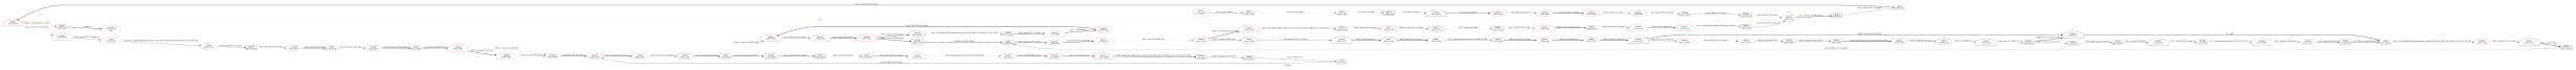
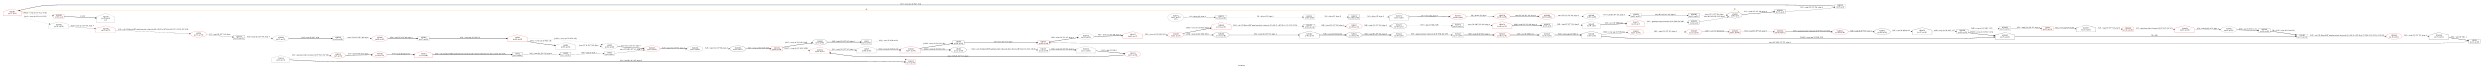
  digraph {
    fontname=Nunito
    label=hexdump
    rankdir=LR
    node [color=red fontname=Nunito shape=box]
    edge [fontname=Nunito style=bold]
    n1 [color=gray40 label="N26370\n(rp:75, ep:0)\nexit" shape=house]
    n2 [color=gray40 label="N26371\n(rp:91, ep:91)\nentry" shape=ellipse]
    n3 [color=gray40 label="N26373\n(rp:90, ep:90)"]
    n4 [color=gray40 label="N26374\n(rp:89, ep:89)"]
    n5 [color=black label="N26375\n(rp:88, ep:88)"]
    n6 [color=black label="N26376\n(rp:87, ep:87)" shape=house]
    n7 [label="N26377\n(rp:86, ep:86)" shape=ellipse]
    n8 [label="N26378\n(rp:85, ep:85)" shape=ellipse]
    n9 [label="N26380\n(rp:84, ep:84)" shape=ellipse]
    n10 [color=gray40 label="N26383\n(rp:83, ep:83)" shape=ellipse]
    n11 [color=gray40 label="N26384\n(rp:82, ep:82)"]
    n12 [color=black label="N26386\n(rp:81, ep:81)"]
    n13 [color=black label="N26390\n(rp:80, ep:5)" shape=ellipse]
    n14 [color=black label="N26391\n(rp:79, ep:4)"]
    n15 [label="N26393\n(rp:77, ep:2)" shape=house]
    n16 [color=gray40 label="N26392\n(rp:78, ep:3)"]
    n17 [color=gray40 label="N26481\n(rp:74, ep:79)" shape=house]
    n18 [label="N26482\n(rp:76, ep:1)"]
    n19 [label="N26395\n(rp:73, ep:77)" shape=house]
    n20 [label="N26396\n(rp:72, ep:75)" shape=ellipse]
    n21 [color=black label="N26397\n(rp:71, ep:73)"]
    n22 [color=gray40 label="N26398\n(rp:70, ep:71)" shape=ellipse]
    n23 [color=gray40 label="N26399\n(rp:69, ep:69)"]
    n24 [label="N26400\n(rp:68, ep:67)" shape=ellipse]
    n25 [color=gray40 label="N26401\n(rp:67, ep:65)"]
    n26 [label="N26402\n(rp:66, ep:63)" shape=house]
    n27 [color=gray40 label="N26483\n(rp:65, ep:62)" shape=house]
    n28 [color=gray40 label="N26405\n(rp:64, ep:60)" shape=ellipse]
    n29 [label="N26407\n(rp:63, ep:59)" shape=ellipse]
    n30 [color=gray40 label="N26408\n(rp:62, ep:58)" shape=ellipse]
    n31 [color=black label="N26409\n(rp:61, ep:57)" shape=ellipse]
    n32 [label="N26410\n(rp:60, ep:56)"]
    n33 [color=black label="N26485\n(rp:9, ep:80)" shape=ellipse]
    n34 [label="N26424\n(rp:59, ep:51)" shape=house]
    n35 [color=black label="N26412\n(rp:8, ep:78)"]
    n36 [color=gray40 label="N26425\n(rp:58, ep:50)" shape=house]
    n37 [label="N26413\n(rp:7, ep:76)"]
    n38 [label="N26426\n(rp:57, ep:49)" shape=house]
    n39 [color=gray40 label="N26414\n(rp:6, ep:74)" shape=house]
    n40 [label="N26415\n(rp:5, ep:72)" shape=ellipse]
    n41 [label="N26416\n(rp:4, ep:70)" shape=ellipse]
    n42 [label="N26417\n(rp:3, ep:68)" shape=house]
    n43 [color=black label="N26419\n(rp:2, ep:66)"]
    n44 [color=black label="N26420\n(rp:1, ep:64)"]
    n45 [color=gray40 label="N26421\n(rp:0, ep:61)"]
    n46 [color=black label="N26487\n(rp:13, ep:55)" shape=ellipse]
    n47 [color=black label="N26488\n(rp:56, ep:21)"]
    n48 [color=gray40 label="N26429\n(rp:12, ep:54)"]
    n49 [label="N26435\n(rp:55, ep:19)"]
    n50 [color=gray40 label="N26430\n(rp:11, ep:53)" shape=house]
    n51 [color=gray40 label="N26436\n(rp:54, ep:18)" shape=ellipse]
    n52 [label="N26431\n(rp:10, ep:52)" shape=ellipse]
    n53 [label="N26437\n(rp:53, ep:17)" shape=house]
    n54 [label="N26438\n(rp:52, ep:16)" shape=ellipse]
    n55 [color=black label="N26489\n(rp:41, ep:48)" shape=ellipse]
    n56 [label="N26490\n(rp:51, ep:15)" shape=house]
    n57 [color=black label="N26440\n(rp:40, ep:47)" shape=house]
    n58 [color=black label="N26470\n(rp:50, ep:14)"]
    n59 [color=black label="N26441\n(rp:39, ep:46)" shape=ellipse]
    n60 [label="N26471\n(rp:49, ep:13)" shape=ellipse]
    n61 [color=gray40 label="N26442\n(rp:38, ep:45)" shape=ellipse]
    n62 [color=gray40 label="N26443\n(rp:37, ep:44)"]
    n63 [label="N26444\n(rp:36, ep:43)" shape=ellipse]
    n64 [color=gray40 label="N26445\n(rp:35, ep:42)" shape=ellipse]
    n65 [color=black label="N26446\n(rp:34, ep:41)" shape=house]
    n66 [label="N26491\n(rp:33, ep:40)" shape=ellipse]
    n67 [color=black label="N26462\n(rp:25, ep:26)" shape=house]
    n68 [label="N26448\n(rp:32, ep:39)" shape=ellipse]
    n69 [color=gray40 label="N26463\n(rp:17, ep:24)"]
    n70 [label="N26449\n(rp:31, ep:38)"]
    n71 [label="N26465\n(rp:16, ep:23)" shape=ellipse]
    n72 [label="N26450\n(rp:30, ep:37)"]
    n73 [label="N26451\n(rp:29, ep:36)" shape=ellipse]
    n74 [color=black label="N26452\n(rp:28, ep:35)" shape=ellipse]
    n75 [color=black label="N26453\n(rp:27, ep:34)" shape=house]
    n76 [color=black label="N26454\n(rp:26, ep:33)"]
    n77 [color=gray40 label="N26493\n(rp:24, ep:32)"]
    n78 [label="N26456\n(rp:23, ep:31)"]
    n79 [color=black label="N26457\n(rp:22, ep:30)" shape=house]
    n80 [label="N26458\n(rp:21, ep:29)"]
    n81 [label="N26459\n(rp:20, ep:28)" shape=house]
    n82 [color=gray40 label="N26460\n(rp:19, ep:27)" shape=ellipse]
    n83 [color=black label="N26461\n(rp:18, ep:25)"]
    n84 [color=black label="N26466\n(rp:15, ep:22)" shape=house]
    n85 [color=black label="N26467\n(rp:14, ep:20)"]
    n86 [color=black label="N26472\n(rp:48, ep:12)" shape=ellipse]
    n87 [color=black label="N26473\n(rp:47, ep:11)"]
    n88 [label="N26474\n(rp:46, ep:10)" shape=house]
    n89 [color=gray40 label="N26475\n(rp:45, ep:9)"]
    n90 [color=gray40 label="N26476\n(rp:44, ep:8)" shape=house]
    n91 [label="N26477\n(rp:43, ep:7)" shape=house]
    n92 [color=black label="N26478\n(rp:42, ep:6)"]
    n2 -> n3 [label="%3 = alloca i8*, align 8" style=solid]
    n3 -> n4 [label="%4 = alloca i32, align 4" style=dotted]
    n4 -> n5 [label="%5 = alloca i8*, align 8" style=dotted]
    n5 -> n6 [label="%6 = alloca i32, align 4" style=dotted]
    n6 -> n7 [label="%7 = alloca i32, align 4"]
    n7 -> n8 [label="%8 = alloca i32, align 4" style=solid]
    n8 -> n9 [label="store i8* %0, i8** %3, align 8"]
    n9 -> n10 [label="store i32 %1, i32* %4, align 4" style=dotted]
    n10 -> n11 [label="%9 = load i8*, i8** %3, align 8" style=dotted]
    n11 -> n12 [label="store i8* %9, i8** %5, align 8" style=solid]
    n12 -> n13 [label="store i32 0, i32* %6, align 4" style=dotted]
    n13 -> n13 [color=orange label="@" style=solid]
    n13 -> n14 [label="%11 = load i32, i32* %6, align 4"]
    n13 -> n15 [color=orange label="@" style=solid]
    n14 -> n16 [label="%12 = load i32, i32* %4, align 4" style=solid]
    n15 -> n17 [label="[%13 = icmp ult i32 %11, %12]" style=dotted]
    n15 -> n18 [label="[!(%13 = icmp ult i32 %11, %12)]" style=dotted]
    n16 -> n15 [label="%13 = icmp ult i32 %11, %12"]
    n17 -> n19 [label="%15 = load i32, i32* %6, align 4" style=solid]
    n18 -> n1 [label="ret void"]
    n19 -> n20 [label="%16 = call i32 @printf(i8* getelementptr inbounds ([6 x i8], [6 x i8]* @.str.69, i32 0, i32 0), i32 %15)" style=solid]
    n20 -> n21 [label="%17 = load i32, i32* %4, align 4" style=solid]
    n21 -> n22 [label="%18 = load i32, i32* %6, align 4" style=dotted]
    n22 -> n23 [label="%19 = sub i32 %17, %18"]
    n23 -> n24 [label="store i32 %19, i32* %8, align 4" style=dotted]
    n24 -> n25 [label="%20 = load i32, i32* %8, align 4"]
    n25 -> n26 [label="%21 = icmp sgt i32 %20, 16"]
    n26 -> n27 [label="[%21 = icmp sgt i32 %20, 16]"]
    n26 -> n28 [label="[!(%21 = icmp sgt i32 %20, 16)]" style=dotted]
    n27 -> n28 [label="store i32 16, i32* %8, align 4" style=dotted]
    n28 -> n29 [label="store i32 0, i32* %7, align 4"]
    n29 -> n30 [label="%25 = load i32, i32* %7, align 4"]
    n30 -> n31 [label="%26 = load i32, i32* %8, align 4" style=dotted]
    n31 -> n32 [label="%27 = icmp slt i32 %25, %26"]
    n32 -> n33 [label="[%27 = icmp slt i32 %25, %26]"]
    n32 -> n34 [label="[!(%27 = icmp slt i32 %25, %26)]" style=dotted]
    n33 -> n35 [label="%29 = load i32, i32* %7, align 4"]
    n34 -> n36 [label="%41 = load i32, i32* %7, align 4" style=solid]
    n35 -> n37 [label="%30 = sext i32 %29 to i64" style=dotted]
    n36 -> n38 [label="%42 = icmp slt i32 %41, 16"]
-   n37 -> n39 [label="%31 = load i8*, i8** %5, align 8"]
+   n39 -> n37 [label="%31 = load i8*, i8** %5, align 8"]
    n38 -> n46 [label="[%42 = icmp slt i32 %41, 16]"]
    n38 -> n47 [label="[!(%42 = icmp slt i32 %41, 16)]"]
    n39 -> n40 [label="%32 = getelementptr inbounds i8, i8* %31, i64 %30" style=dotted]
    n40 -> n41 [label="%33 = load i8, i8* %32, align 1"]
    n41 -> n42 [label="%34 = zext i8 %33 to i32"]
    n42 -> n43 [label="%35 = call i32 @printf(i8* getelementptr inbounds ([6 x i8], [6 x i8]* @.str.70, i32 0, i32 0), i32 %34)"]
    n43 -> n44 [label="%37 = load i32, i32* %7, align 4" style=solid]
    n44 -> n45 [label="%38 = add i32 %37, 1" style=solid]
    n45 -> n29 [label="store i32 %38, i32* %7, align 4" style=solid]
    n46 -> n48 [label="%44 = call i32 @printf(i8* getelementptr inbounds ([4 x i8], [4 x i8]* @.str.71, i32 0, i32 0))" style=dotted]
    n47 -> n49 [label="store i32 0, i32* %7, align 4"]
    n48 -> n50 [label="%46 = load i32, i32* %7, align 4"]
    n49 -> n51 [label="%50 = load i32, i32* %7, align 4"]
    n50 -> n52 [label="%47 = add i32 %46, 1"]
    n51 -> n53 [label="%51 = load i32, i32* %8, align 4"]
    n52 -> n34 [label="store i32 %47, i32* %7, align 4"]
    n53 -> n54 [label="%52 = icmp slt i32 %50, %51" style=dotted]
    n54 -> n55 [label="[%52 = icmp slt i32 %50, %51]" style=solid]
    n54 -> n56 [label="[!(%52 = icmp slt i32 %50, %51)]"]
    n55 -> n57 [label="%54 = load i32, i32* %7, align 4" style=solid]
    n56 -> n58 [label="%84 = call i32 @printf(i8* getelementptr inbounds ([2 x i8], [2 x i8]* @.str.73, i32 0, i32 0))" style=dotted]
    n57 -> n59 [label="%55 = sext i32 %54 to i64"]
    n58 -> n60 [label="%85 = load i32, i32* %8, align 4" style=dotted]
    n59 -> n61 [label="%56 = load i8*, i8** %5, align 8"]
    n60 -> n86 [label="%86 = load i32, i32* %6, align 4" style=dotted]
    n61 -> n62 [label="%57 = getelementptr inbounds i8, i8* %56, i64 %55" style=solid]
    n62 -> n63 [label="%58 = load i8, i8* %57, align 1"]
    n63 -> n64 [label="%59 = zext i8 %58 to i32"]
    n64 -> n65 [label="%60 = icmp sge i32 %59, 32"]
    n65 -> n66 [label="[%60 = icmp sge i32 %59, 32]" style=solid]
    n65 -> n67 [label="[!(%60 = icmp sge i32 %59, 32)]"]
    n66 -> n68 [label="%62 = load i32, i32* %7, align 4" style=dotted]
    n67 -> n69 [label="78 = [46]"]
    n68 -> n70 [label="%63 = sext i32 %62 to i64" style=solid]
    n69 -> n71 [label="%79 = call i32 @printf(i8* getelementptr inbounds ([3 x i8], [3 x i8]* @.str.72.428, i32 0, i32 0), i32 %78)" style=solid]
    n70 -> n72 [label="%64 = load i8*, i8** %5, align 8" style=solid]
    n71 -> n84 [label="%81 = load i32, i32* %7, align 4" style=dotted]
    n72 -> n73 [label="%65 = getelementptr inbounds i8, i8* %64, i64 %63"]
    n73 -> n74 [label="%66 = load i8, i8* %65, align 1" style=solid]
    n74 -> n75 [label="%67 = zext i8 %66 to i32" style=dotted]
    n75 -> n76 [label="%68 = icmp slt i32 %67, 127" style=dotted]
    n76 -> n67 [label="[!(%68 = icmp slt i32 %67, 127)]"]
    n76 -> n77 [label="[%68 = icmp slt i32 %67, 127]" style=dotted]
    n77 -> n78 [label="%70 = load i32, i32* %7, align 4" style=solid]
    n78 -> n79 [label="%71 = sext i32 %70 to i64" style=solid]
    n79 -> n80 [label="%72 = load i8*, i8** %5, align 8" style=dotted]
    n80 -> n81 [label="%73 = getelementptr inbounds i8, i8* %72, i64 %71" style=dotted]
    n81 -> n82 [label="%74 = load i8, i8* %73, align 1" style=solid]
    n82 -> n83 [label="%75 = zext i8 %74 to i32"]
    n83 -> n69 [label="78 = [%75 = zext i8 %74 to i32]"]
    n84 -> n85 [label="%82 = add i32 %81, 1"]
    n85 -> n49 [label="store i32 %82, i32* %7, align 4" style=solid]
    n86 -> n87 [label="%87 = add i32 %86, %85" style=dotted]
    n87 -> n88 [label="store i32 %87, i32* %6, align 4" style=dotted]
    n88 -> n89 [label="%88 = load i32, i32* %8, align 4"]
    n89 -> n90 [label="%89 = load i8*, i8** %5, align 8" style=dotted]
    n90 -> n91 [label="%90 = sext i32 %88 to i64"]
    n91 -> n92 [label="%91 = getelementptr inbounds i8, i8* %89, i64 %90" style=dotted]
    n92 -> n13 [label="store i8* %91, i8** %5, align 8" style=solid]
  }
